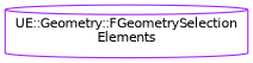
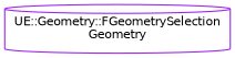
  digraph {
    rankdir=LR
-   n1 [color=purple fillcolor=white fontname=Helvetica fontsize=10 height=0.2 label="UE::Geometry::FGeometrySelection\lElements" shape=cylinder style=filled width=0.4]
+   n1 [color=purple fillcolor=white fontname=Helvetica fontsize=10 height=0.2 label="UE::Geometry::FGeometrySelection\lGeometry" shape=cylinder style=filled width=0.4]
  }
